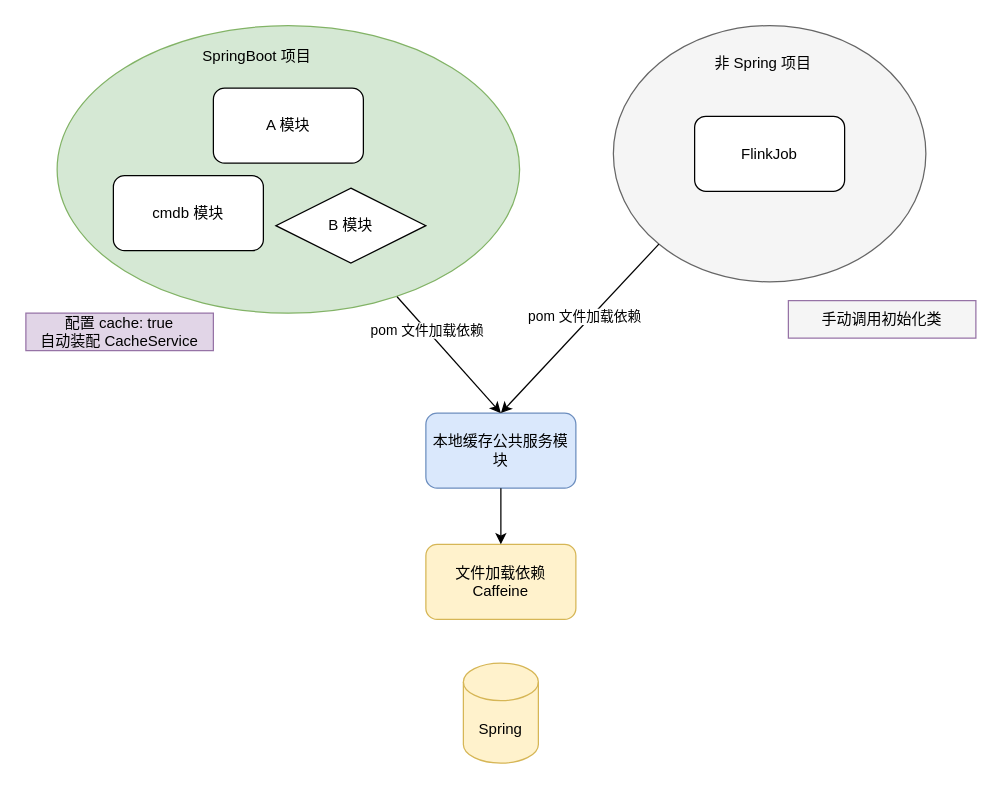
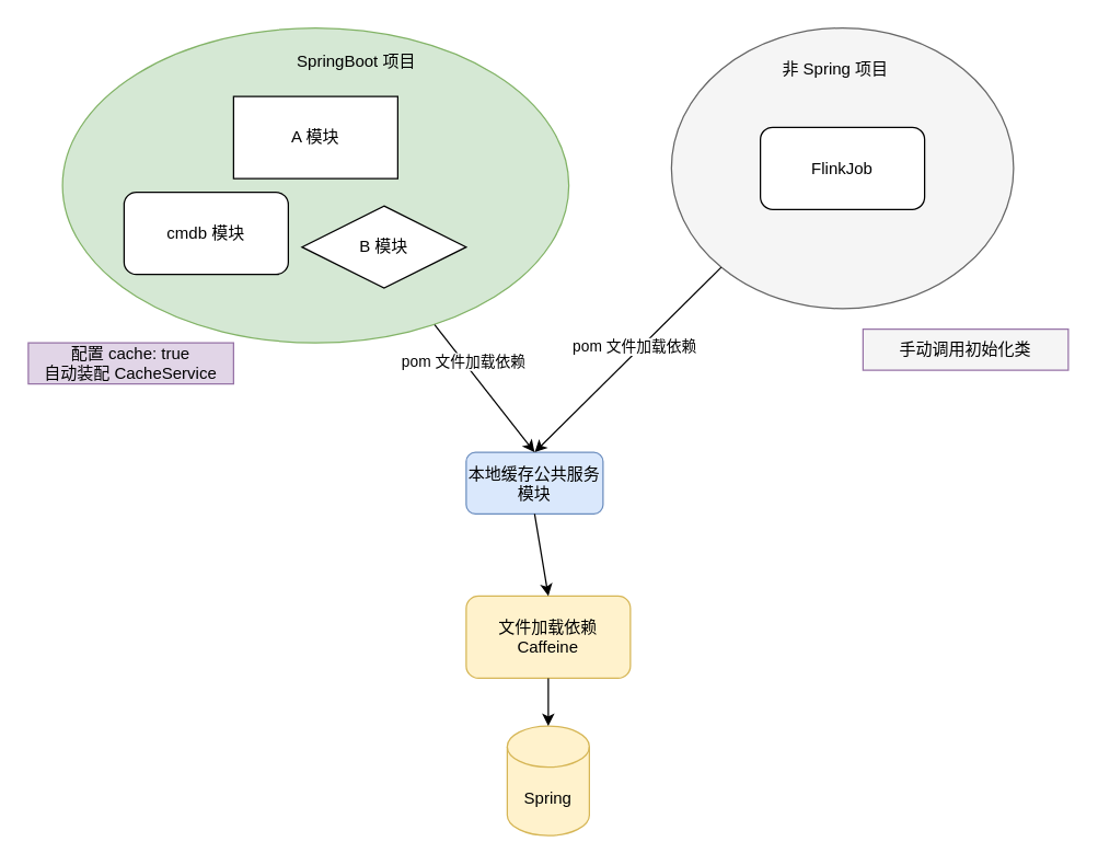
  <mxCell id="0" />
  <mxCell id="1" parent="0" />
  <mxCell id="2" value="" style="ellipse;whiteSpace=wrap;html=1;fillColor=#f5f5f5;strokeColor=#666666;fontColor=#333333;" vertex="1" parent="1"><mxGeometry x="490" y="20" width="250" height="205" as="geometry" /></mxCell>
  <mxCell id="3" value="" style="ellipse;whiteSpace=wrap;html=1;fillColor=#d5e8d4;strokeColor=#82b366;" vertex="1" parent="1"><mxGeometry x="45" y="20" width="370" height="230" as="geometry" /></mxCell>
- <mxCell id="4" value="本地缓存公共服务模块" style="rounded=1;whiteSpace=wrap;html=1;fillColor=#dae8fc;strokeColor=#6c8ebf;" vertex="1" parent="1"><mxGeometry x="340" y="330" width="120" height="60" as="geometry" /></mxCell>
+ <mxCell id="4" value="本地缓存公共服务模块" style="rounded=1;whiteSpace=wrap;html=1;fillColor=#dae8fc;strokeColor=#6c8ebf;" vertex="1" parent="1"><mxGeometry x="340" y="330" width="100" height="45" as="geometry" /></mxCell>
  <mxCell id="5" value="cmdb 模块" style="rounded=1;whiteSpace=wrap;html=1;" vertex="1" parent="1"><mxGeometry x="90" y="140" width="120" height="60" as="geometry" /></mxCell>
  <mxCell id="6" value="FlinkJob" style="rounded=1;whiteSpace=wrap;html=1;" vertex="1" parent="1"><mxGeometry x="555" y="92.5" width="120" height="60" as="geometry" /></mxCell>
- <mxCell id="7" value="A 模块" style="rounded=1;whiteSpace=wrap;html=1;" vertex="1" parent="1"><mxGeometry x="170" y="70" width="120" height="60" as="geometry" /></mxCell>
+ <mxCell id="7" value="A 模块" style="whiteSpace=wrap;html=1;rounded=0;" vertex="1" parent="1"><mxGeometry x="170" y="70" width="120" height="60" as="geometry" /></mxCell>
  <mxCell id="8" value="Spring" style="shape=cylinder3;whiteSpace=wrap;html=1;boundedLbl=1;backgroundOutline=1;size=15;fillColor=#fff2cc;strokeColor=#d6b656;" vertex="1" parent="1"><mxGeometry x="370" y="530" width="60" height="80" as="geometry" /></mxCell>
  <mxCell id="9" value="文件加载依赖 Caffeine" style="rounded=1;whiteSpace=wrap;html=1;fillColor=#fff2cc;strokeColor=#d6b656;" vertex="1" parent="1"><mxGeometry x="340" y="435" width="120" height="60" as="geometry" /></mxCell>
  <mxCell id="10" value="B 模块" style="rhombus;whiteSpace=wrap;html=1;" vertex="1" parent="1"><mxGeometry x="220" y="150" width="120" height="60" as="geometry" /></mxCell>
- <mxCell id="11" value="SpringBoot 项目" style="text;html=1;align=center;verticalAlign=middle;whiteSpace=wrap;rounded=0;" vertex="1" parent="1"><mxGeometry x="150" y="30" width="110" height="30" as="geometry" /></mxCell>
+ <mxCell id="11" value="SpringBoot 项目" style="text;html=1;align=center;verticalAlign=middle;whiteSpace=wrap;rounded=0;" vertex="1" parent="1"><mxGeometry x="205" y="30" width="110" height="30" as="geometry" /></mxCell>
  <mxCell id="12" value="" style="endArrow=classic;html=1;rounded=0;exitX=0.735;exitY=0.943;exitDx=0;exitDy=0;exitPerimeter=0;entryX=0.5;entryY=0;entryDx=0;entryDy=0;" edge="1" parent="1" source="3" target="4"><mxGeometry width="50" height="50" relative="1" as="geometry"><mxPoint x="150" y="380" as="sourcePoint" /><mxPoint x="390" y="320" as="targetPoint" /></mxGeometry></mxCell>
  <mxCell id="13" value="pom 文件加载依赖" style="edgeLabel;html=1;align=center;verticalAlign=middle;resizable=0;points=[];" vertex="1" connectable="0" parent="12"><mxGeometry x="-0.419" relative="1" as="geometry"><mxPoint as="offset" /></mxGeometry></mxCell>
  <mxCell id="14" value="&lt;div&gt;配置 cache: true&lt;/div&gt;自动装配 CacheService" style="rounded=0;whiteSpace=wrap;html=1;fillColor=#e1d5e7;strokeColor=#9673a6;" vertex="1" parent="1"><mxGeometry x="20" y="250" width="150" height="30" as="geometry" /></mxCell>
  <mxCell id="15" value="手动调用初始化类" style="rounded=0;whiteSpace=wrap;html=1;fillColor=#f5f5f5;strokeColor=#9673a6;" vertex="1" parent="1"><mxGeometry x="630" y="240" width="150" height="30" as="geometry" /></mxCell>
  <mxCell id="16" value="非 Spring 项目" style="text;html=1;align=center;verticalAlign=middle;whiteSpace=wrap;rounded=0;" vertex="1" parent="1"><mxGeometry x="560" y="40" width="100" height="20" as="geometry" /></mxCell>
  <mxCell id="17" value="" style="endArrow=classic;html=1;rounded=0;exitX=0;exitY=1;exitDx=0;exitDy=0;entryX=0.5;entryY=0;entryDx=0;entryDy=0;" edge="1" parent="1" source="2" target="4"><mxGeometry width="50" height="50" relative="1" as="geometry"><mxPoint x="440" y="320" as="sourcePoint" /><mxPoint x="400" y="320" as="targetPoint" /></mxGeometry></mxCell>
  <mxCell id="18" value="&lt;span style=&quot;color: rgba(0, 0, 0, 0); font-family: monospace; font-size: 0px; text-align: start; background-color: rgb(251, 251, 251);&quot;&gt;%3CmxGraphModel%3E%3Croot%3E%3CmxCell%20id%3D%220%22%2F%3E%3CmxCell%20id%3D%221%22%20parent%3D%220%22%2F%3E%3CmxCell%20id%3D%222%22%20value%3D%22pom%20%E6%96%87%E4%BB%B6%E5%8A%A0%E8%BD%BD%E4%BE%9D%E8%B5%96%22%20style%3D%22edgeLabel%3Bhtml%3D1%3Balign%3Dcenter%3BverticalAlign%3Dmiddle%3Bresizable%3D0%3Bpoints%3D%5B%5D%3B%22%20vertex%3D%221%22%20connectable%3D%220%22%20parent%3D%221%22%3E%3CmxGeometry%20x%3D%22350.913%22%20y%3D%22383.756%22%20as%3D%22geometry%22%2F%3E%3C%2FmxCell%3E%3C%2Froot%3E%3C%2FmxGraphModel%3E&lt;/span&gt;" style="edgeLabel;html=1;align=center;verticalAlign=middle;resizable=0;points=[];" vertex="1" connectable="0" parent="17"><mxGeometry x="-0.139" relative="1" as="geometry"><mxPoint as="offset" /></mxGeometry></mxCell>
  <mxCell id="19" value="pom 文件加载依赖" style="edgeLabel;html=1;align=center;verticalAlign=middle;resizable=0;points=[];" vertex="1" connectable="0" parent="17"><mxGeometry x="-0.102" y="-4" relative="1" as="geometry"><mxPoint as="offset" /></mxGeometry></mxCell>
  <mxCell id="20" value="" style="endArrow=classic;html=1;rounded=0;exitX=0.5;exitY=1;exitDx=0;exitDy=0;entryX=0.5;entryY=0;entryDx=0;entryDy=0;" edge="1" parent="1" source="4" target="9"><mxGeometry width="50" height="50" relative="1" as="geometry"><mxPoint x="430" y="450" as="sourcePoint" /><mxPoint x="480" y="400" as="targetPoint" /></mxGeometry></mxCell>
+ <mxCell id="21" style="edgeStyle=orthogonalEdgeStyle;rounded=0;orthogonalLoop=1;jettySize=auto;html=1;entryX=0.5;entryY=0;entryDx=0;entryDy=0;entryPerimeter=0;" edge="1" parent="1" source="9" target="8"><mxGeometry relative="1" as="geometry" /></mxCell>
